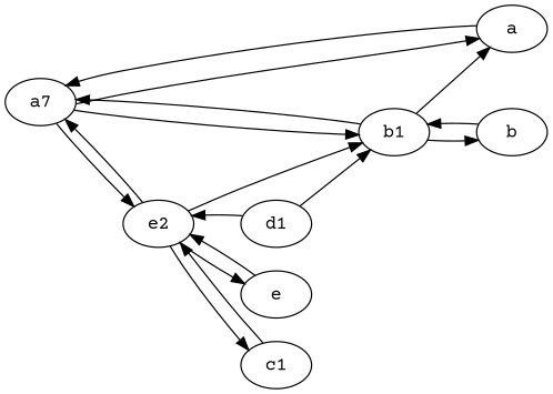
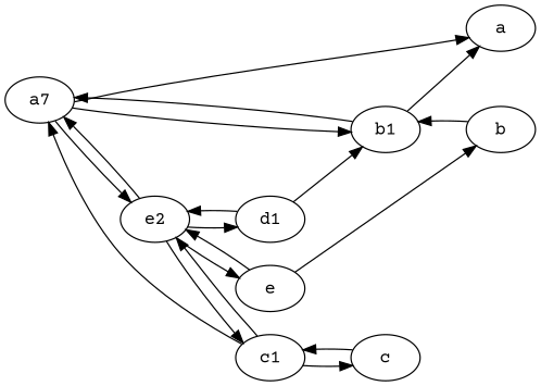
  digraph {
    fontname="Courier Prime"
    rankdir=LR
    node [fontname="Courier Prime"]
    edge [fontname="Courier Prime"]
    n1 [label=a7]
    b1
    n3 [label=e2]
    a
    b
    d1
    e
    c1
+   c
    n1 -> b1
    n1 -> n3
    n1 -> a
    b1 -> n1
    b1 -> a
-   b1 -> b
+   e -> b
    n3 -> n1
-   n3 -> b1
+   n3 -> d1
    n3 -> e
    n3 -> c1
-   a -> n1
+   c1 -> n1
    b -> b1
    d1 -> b1
    d1 -> n3
    e -> n3
    c1 -> n3
+   c1 -> c
+   c -> c1
  }
